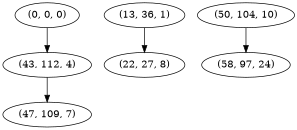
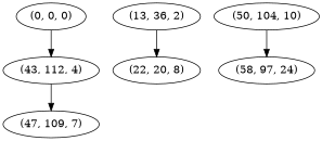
  digraph {
    "(0, 0, 0)"
    "(43, 112, 4)"
-   "(13, 36, 2)" [label="(13, 36, 1)"]
-   "(22, 27, 8)"
+   "(13, 36, 2)"
+   "(22, 27, 8)" [label="(22, 20, 8)"]
    "(47, 109, 7)"
    n6 [label="(58, 97, 24)"]
    "(50, 104, 10)"
    "(0, 0, 0)" -> "(43, 112, 4)"
    "(43, 112, 4)" -> "(47, 109, 7)"
    "(13, 36, 2)" -> "(22, 27, 8)"
    "(50, 104, 10)" -> n6
  }
